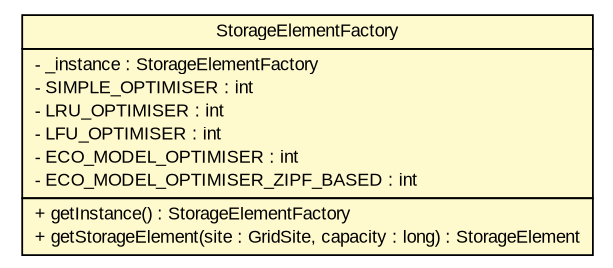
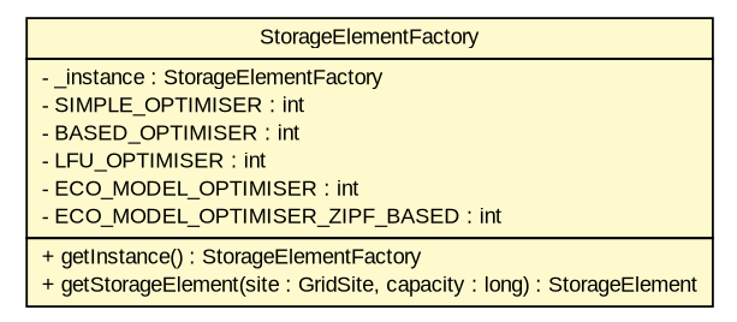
  digraph {
    nodesep=0.25
    ranksep=0.5
-   n1 [fontcolor=black fontname=arial fontsize=10.0 label=<<table title="org.edg.data.replication.optorsim.optor.StorageElementFactory" border="0" cellborder="1" cellspacing="0" cellpadding="2" port="p" bgcolor="lemonChiffon" href="./StorageElementFactory.html"> 		<tr><td><table border="0" cellspacing="0" cellpadding="1"> <tr><td align="center" balign="center"> StorageElementFactory </td></tr> 		</table></td></tr> 		<tr><td><table border="0" cellspacing="0" cellpadding="1"> <tr><td align="left" balign="left"> - _instance : StorageElementFactory </td></tr> <tr><td align="left" balign="left"> - SIMPLE_OPTIMISER : int </td></tr> <tr><td align="left" balign="left"> - LRU_OPTIMISER : int </td></tr> <tr><td align="left" balign="left"> - LFU_OPTIMISER : int </td></tr> <tr><td align="left" balign="left"> - ECO_MODEL_OPTIMISER : int </td></tr> <tr><td align="left" balign="left"> - ECO_MODEL_OPTIMISER_ZIPF_BASED : int </td></tr> 		</table></td></tr> 		<tr><td><table border="0" cellspacing="0" cellpadding="1"> <tr><td align="left" balign="left"> + getInstance() : StorageElementFactory </td></tr> <tr><td align="left" balign="left"> + getStorageElement(site : GridSite, capacity : long) : StorageElement </td></tr> 		</table></td></tr> 		</table>> shape=plaintext]
+   n1 [fontcolor=black fontname=arial fontsize=10.0 label=<<table title="org.edg.data.replication.optorsim.optor.StorageElementFactory" border="0" cellborder="1" cellspacing="0" cellpadding="2" port="p" bgcolor="lemonChiffon" href="./StorageElementFactory.html"> 		<tr><td><table border="0" cellspacing="0" cellpadding="1"> <tr><td align="center" balign="center"> StorageElementFactory </td></tr> 		</table></td></tr> 		<tr><td><table border="0" cellspacing="0" cellpadding="1"> <tr><td align="left" balign="left"> - _instance : StorageElementFactory </td></tr> <tr><td align="left" balign="left"> - SIMPLE_OPTIMISER : int </td></tr> <tr><td align="left" balign="left"> - BASED_OPTIMISER : int </td></tr> <tr><td align="left" balign="left"> - LFU_OPTIMISER : int </td></tr> <tr><td align="left" balign="left"> - ECO_MODEL_OPTIMISER : int </td></tr> <tr><td align="left" balign="left"> - ECO_MODEL_OPTIMISER_ZIPF_BASED : int </td></tr> 		</table></td></tr> 		<tr><td><table border="0" cellspacing="0" cellpadding="1"> <tr><td align="left" balign="left"> + getInstance() : StorageElementFactory </td></tr> <tr><td align="left" balign="left"> + getStorageElement(site : GridSite, capacity : long) : StorageElement </td></tr> 		</table></td></tr> 		</table>> shape=plaintext]
  }
